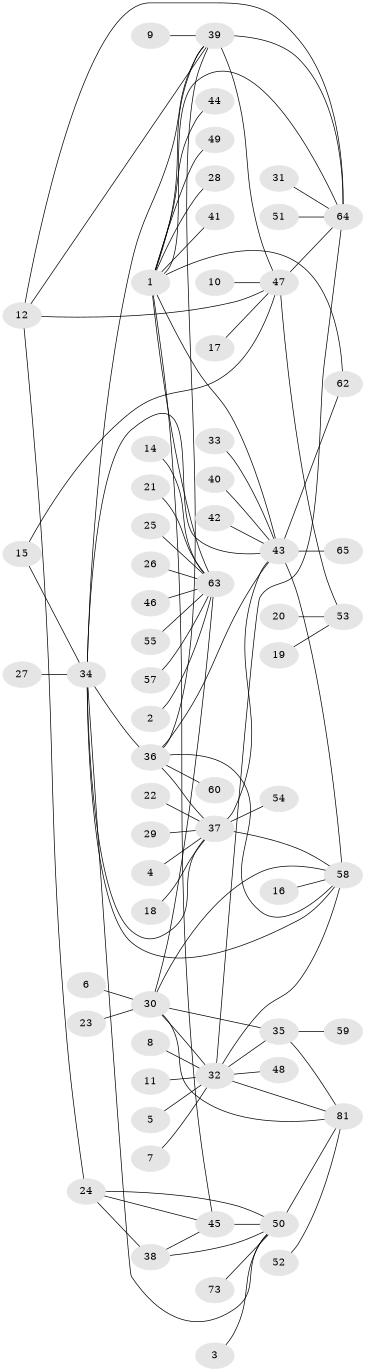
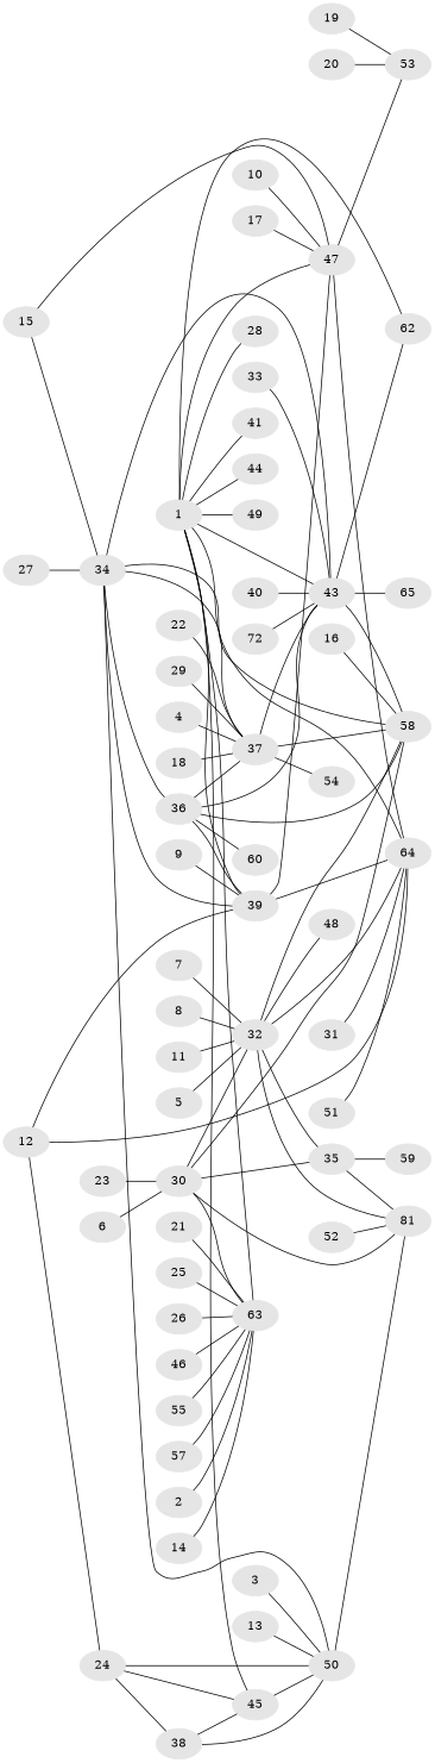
  graph {
    rankdir=LR
    node [color=gray90 style=filled]
    edge [weight=1.0]
    1
    28
    39
    41
    43
    44
    45
    49
    62
    63
    64
    47
    58
    65
    50
    2
    3
    n18 [label=81]
    4
    37
    54
    5
    32
    35
    48
    6
    30
    7
    8
    9
    10
    53
    11
    12
    24
    38
-   13 [label=73]
+   13
    14
    15
    34
    36
    16
    17
    18
    19
    20
    21
    22
    23
    25
    26
    27
    29
    59
    31
    33
    60
    40
-   42
+   42 [label=72]
    46
    51
    52
    55
    57
    1 -- 28
    1 -- 39
    1 -- 41
    1 -- 43
    1 -- 44
    1 -- 45
    1 -- 49
    1 -- 62
    1 -- 63 [weight=8.0]
    1 -- 64
    39 -- 64
    39 -- 47 [weight=3.0]
    43 -- 62
    43 -- 58 [weight=2.0]
    43 -- 65
    45 -- 50 [weight=3.0]
    47 -- 64 [weight=3.0]
    47 -- 53
    50 -- n18 [weight=2.0]
    2 -- 63
    3 -- 50
    4 -- 37
    37 -- 43 [weight=2.0]
    37 -- 58
    37 -- 54
    5 -- 32
    32 -- 64
    32 -- 58
    32 -- n18 [weight=3.0]
    32 -- 35
    32 -- 48
    35 -- n18 [weight=3.0]
    35 -- 59
    6 -- 30
    30 -- 63
    30 -- 58
    30 -- n18 [weight=3.0]
    30 -- 32
    30 -- 35
    7 -- 32
    8 -- 32
    9 -- 39
    10 -- 47
    11 -- 32
    12 -- 39
    12 -- 64
-   12 -- 47 [weight=3.0]
+   1 -- 47 [weight=3.0]
    12 -- 24
    24 -- 45
    24 -- 50 [weight=3.0]
    24 -- 38
    38 -- 45
    38 -- 50 [weight=3.0]
    13 -- 50
    14 -- 63
    15 -- 47
    15 -- 34
    34 -- 39
    34 -- 43 [weight=2.0]
    34 -- 58
    34 -- 50
    34 -- 37
    34 -- 36
    36 -- 39
    36 -- 43 [weight=2.0]
    36 -- 58
    36 -- 37
    36 -- 60
    16 -- 58
    17 -- 47
    18 -- 37
    19 -- 53
    20 -- 53
    21 -- 63
    22 -- 37
    23 -- 30
    25 -- 63
    26 -- 63
    27 -- 34
    29 -- 37
    31 -- 64
    33 -- 43
    40 -- 43
    42 -- 43
    46 -- 63
    51 -- 64
    52 -- n18
    55 -- 63
    57 -- 63
  }
